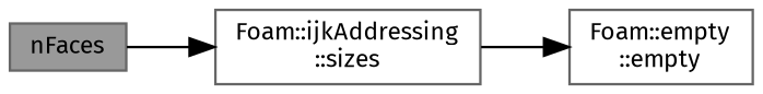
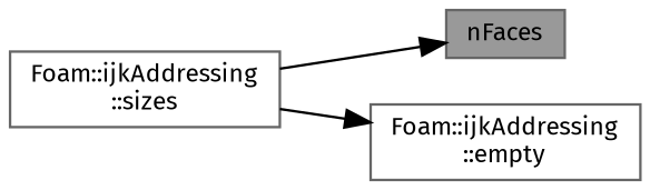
  digraph {
    fontname="Fira Sans"
    rankdir=LR
    node [color=grey40 fillcolor=white fontname="Fira Sans" fontsize=10 shape=box style=filled]
    edge [color=black fontname="Fira Sans" fontsize=10 labelfontname=Helvetica labelfontsize=10 style=solid]
    n1 [color=gray40 fillcolor=grey60 fontcolor=black height=0.2 label=nFaces width=0.4]
    n2 [height=0.2 label="Foam::ijkAddressing\l::sizes" width=0.4]
-   n3 [height=0.2 label="Foam::empty\l::empty" width=0.4]
-   n1 -> n2
+   n3 [height=0.2 label="Foam::ijkAddressing\l::empty" width=0.4]
+   n2 -> n1
    n2 -> n3
  }
